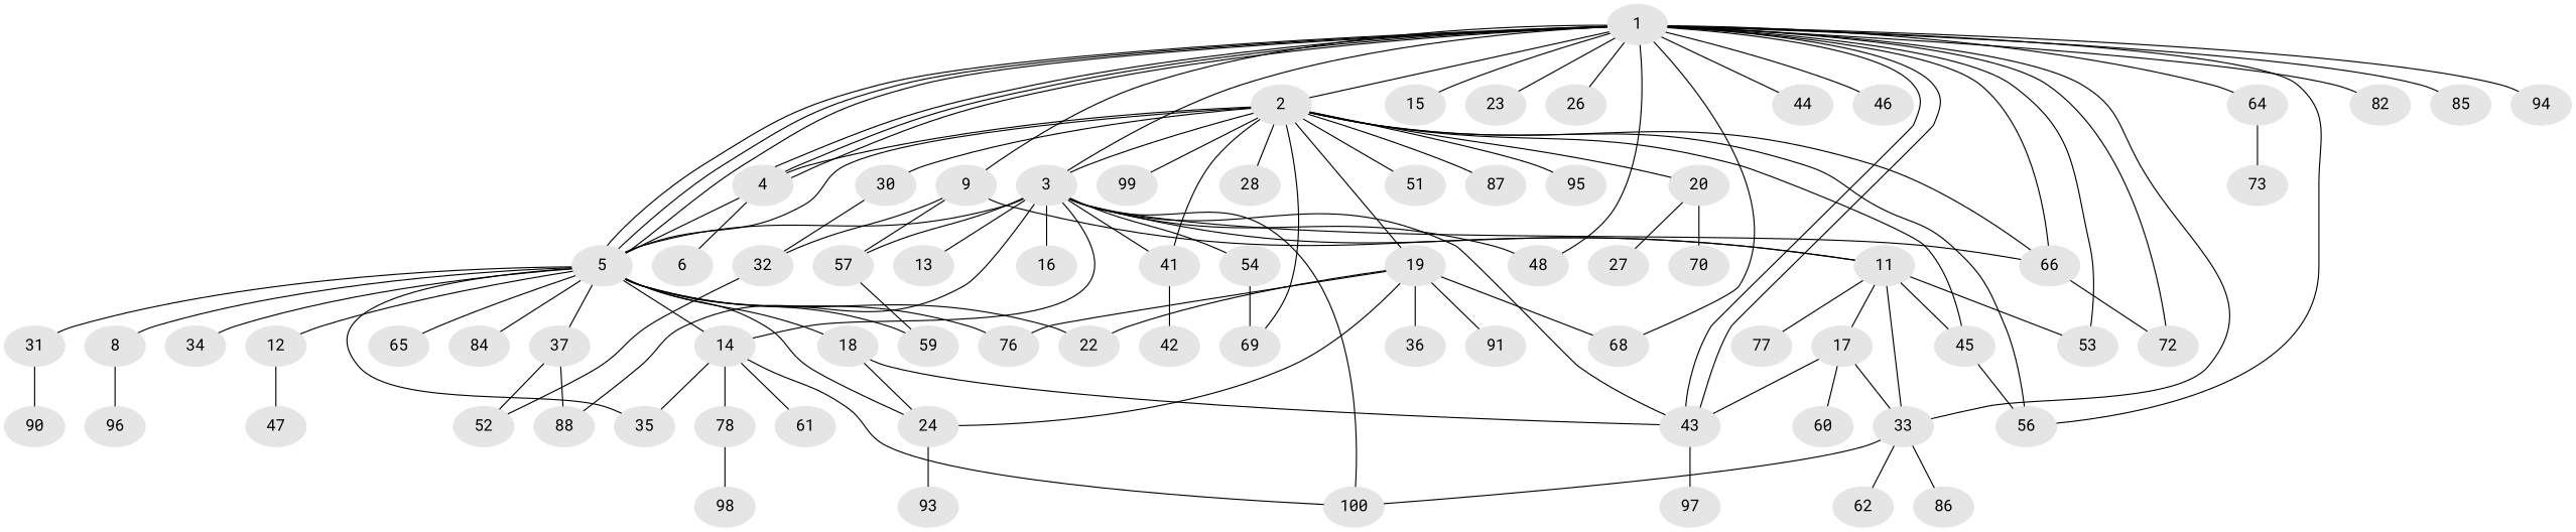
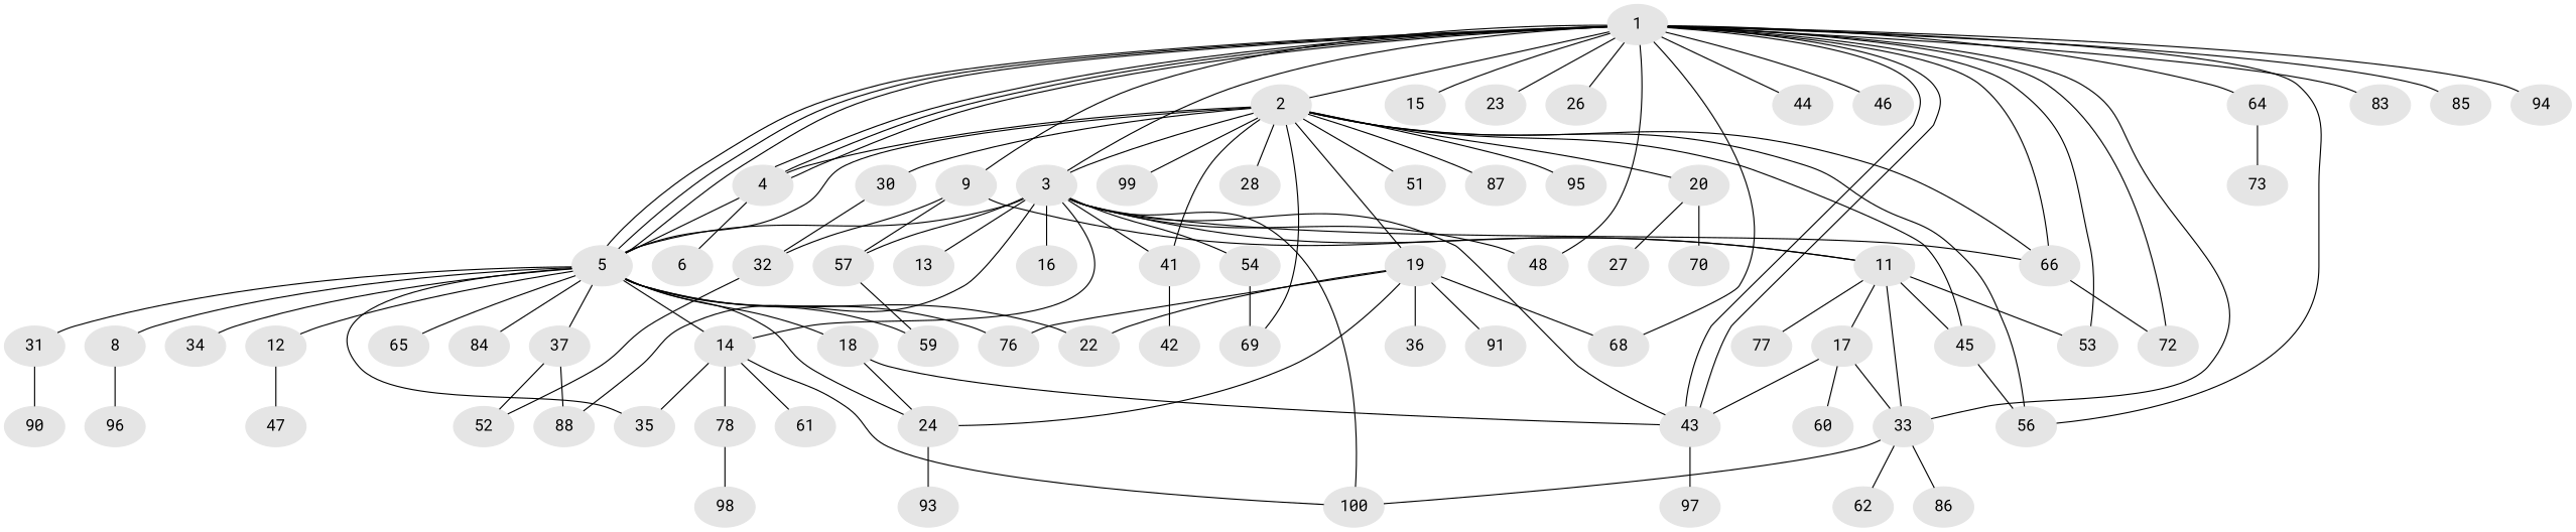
  graph {
    fontname="Roboto Mono"
    node [color=gray90 fontname="Roboto Mono" style=filled]
    edge [fontname="Roboto Mono"]
    1 [super="+10"]
    2 [super="+49"]
    3 [super="+7"]
    4 [super="+39"]
    5 [super="+89"]
    9
    15
    23
    26 [super="+79"]
    33 [super="+75"]
    43 [super="+71"]
    44
    46
    48
    53
    56
    64
    66 [super="+80"]
    68
    72
-   83 [label=82]
+   83
    85
    94
    19 [super="+55"]
    20 [super="+50"]
    28
    30
    41
    45 [super="+58"]
    51
    69
    87
    95
    99
    11 [super="+29"]
    13
    14 [super="+21"]
    16
    54 [super="+78"]
    57 [super="+92"]
    88
    100
    6
    8
    12 [super="+101"]
    18 [super="+40"]
    22
    24 [super="+25"]
    31 [super="+82"]
    34
    35
    37
    59 [super="+67"]
    65
    76
    84
    32 [super="+74"]
    62
    86
    97
    73
    36
    91
    27
    70
    42
    17
    77
    n69 [label=78 super="+63"]
    61
    96
    47
    93
    90
    52
    60
    98
    1 -- 2
    1 -- 3 [weight=2]
    1 -- 4
    1 -- 4
    1 -- 4
    1 -- 5 [weight=2]
    1 -- 5
    1 -- 5
    1 -- 9
    1 -- 15
    1 -- 23
    1 -- 26
    1 -- 33
    1 -- 43
    1 -- 43
    1 -- 44
    1 -- 46
    1 -- 48
    1 -- 53
    1 -- 56
    1 -- 64
    1 -- 66
    1 -- 68
    1 -- 72
    1 -- 83
    1 -- 85
    1 -- 94
    2 -- 3 [weight=2]
    2 -- 4 [weight=2]
    2 -- 5 [weight=2]
    2 -- 56
    2 -- 66
    2 -- 19
    2 -- 20
    2 -- 28
    2 -- 30
    2 -- 41
    2 -- 45
    2 -- 51
    2 -- 69
    2 -- 87
    2 -- 95
    2 -- 99
    3 -- 5 [weight=2]
    3 -- 43
    3 -- 48
    3 -- 66 [weight=2]
    3 -- 41
    3 -- 11
    3 -- 13
    3 -- 14
    3 -- 16
    3 -- 54
    3 -- 57
    3 -- 88
    3 -- 100
    4 -- 5
    4 -- 6
    5 -- 14
    5 -- 8
    5 -- 12
    5 -- 18
    5 -- 22
    5 -- 24
    5 -- 31
    5 -- 34
    5 -- 35
    5 -- 37
    5 -- 59
    5 -- 65
    5 -- 76
    5 -- 84
    9 -- 11
    9 -- 57
    9 -- 32
    33 -- 100
    33 -- 62
    33 -- 86
    43 -- 97
    64 -- 73
    66 -- 72
    19 -- 68
    19 -- 22
    19 -- 24
    19 -- 76
    19 -- 36
    19 -- 91
    20 -- 27
    20 -- 70
    30 -- 32
    41 -- 42
    45 -- 56
    11 -- 33
    11 -- 53
    11 -- 45
    11 -- 17
    11 -- 77
    14 -- 100
    14 -- 35
    14 -- n69
    14 -- 61
    54 -- 69
    57 -- 59
    8 -- 96
    12 -- 47
    18 -- 43
    18 -- 24
    24 -- 93
    31 -- 90
    37 -- 88
    37 -- 52
    32 -- 52
    17 -- 33
    17 -- 43
    17 -- 60
    n69 -- 98
  }
